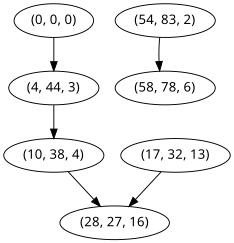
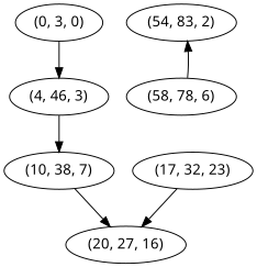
  digraph {
    fontname="Noto Sans"
    node [fontname="Noto Sans"]
    edge [fontname="Noto Sans"]
-   "(0, 0, 0)"
-   "(4, 44, 3)"
-   "(10, 38, 7)" [label="(10, 38, 4)"]
+   "(0, 0, 0)" [label="(0, 3, 0)"]
+   "(4, 44, 3)" [label="(4, 46, 3)"]
+   "(10, 38, 7)"
    "(54, 83, 2)"
    "(58, 78, 6)"
-   "(20, 27, 16)" [label="(28, 27, 16)"]
-   "(17, 32, 13)"
+   "(20, 27, 16)"
+   "(17, 32, 13)" [label="(17, 32, 23)"]
    "(0, 0, 0)" -> "(4, 44, 3)"
    "(4, 44, 3)" -> "(10, 38, 7)"
    "(10, 38, 7)" -> "(20, 27, 16)"
-   "(54, 83, 2)" -> "(58, 78, 6)"
+   "(58, 78, 6)" -> "(54, 83, 2)"
    "(17, 32, 13)" -> "(20, 27, 16)"
  }
